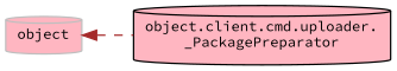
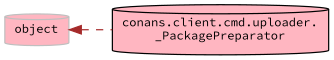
  digraph {
    rankdir=LR
    fontname="Source Code Pro"
    node [fillcolor=lightpink fontname="Source Code Pro" fontsize=10 shape=cylinder style=filled]
-   n1 [color=black fontcolor=black height=0.2 label="object.client.cmd.uploader.\l_PackagePreparator" width=0.4]
+   n1 [color=black fontcolor=black height=0.2 label="conans.client.cmd.uploader.\l_PackagePreparator" width=0.4]
    n2 [color=grey75 height=0.2 label=object width=0.4]
    n2 -> n1 [color=brown dir=back fontname="Source Code Pro" fontsize=10 labelfontname=Helvetica labelfontsize=10 style=dashed]
  }
